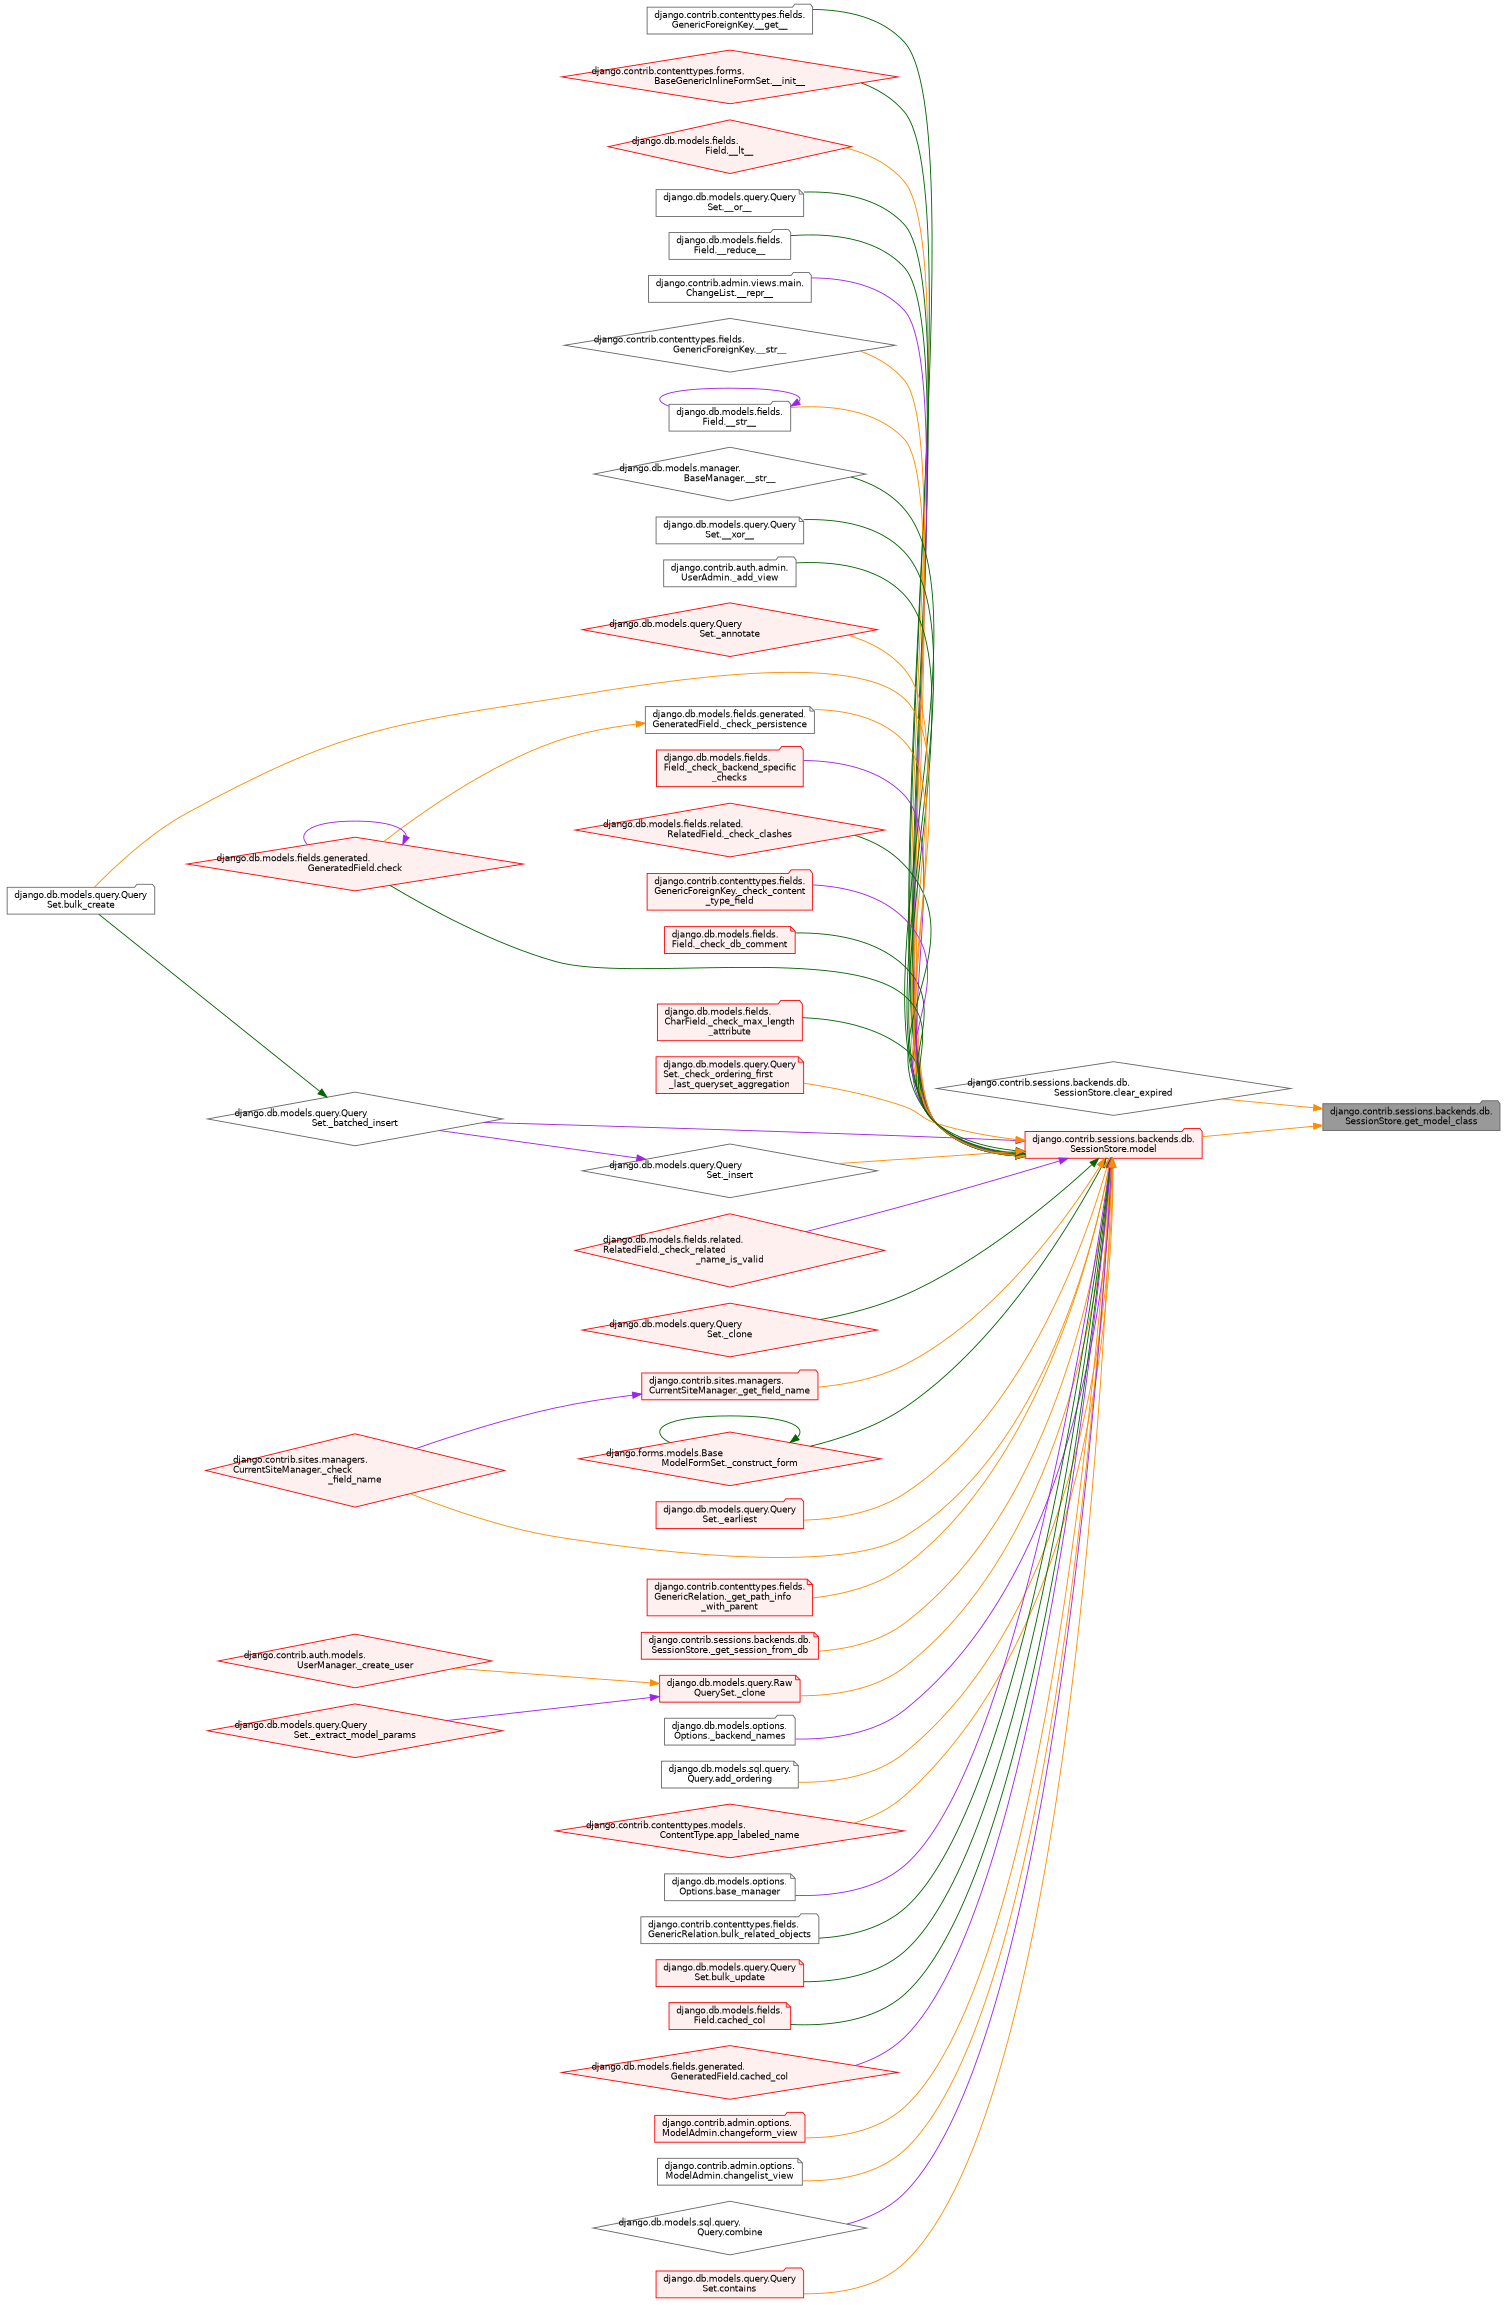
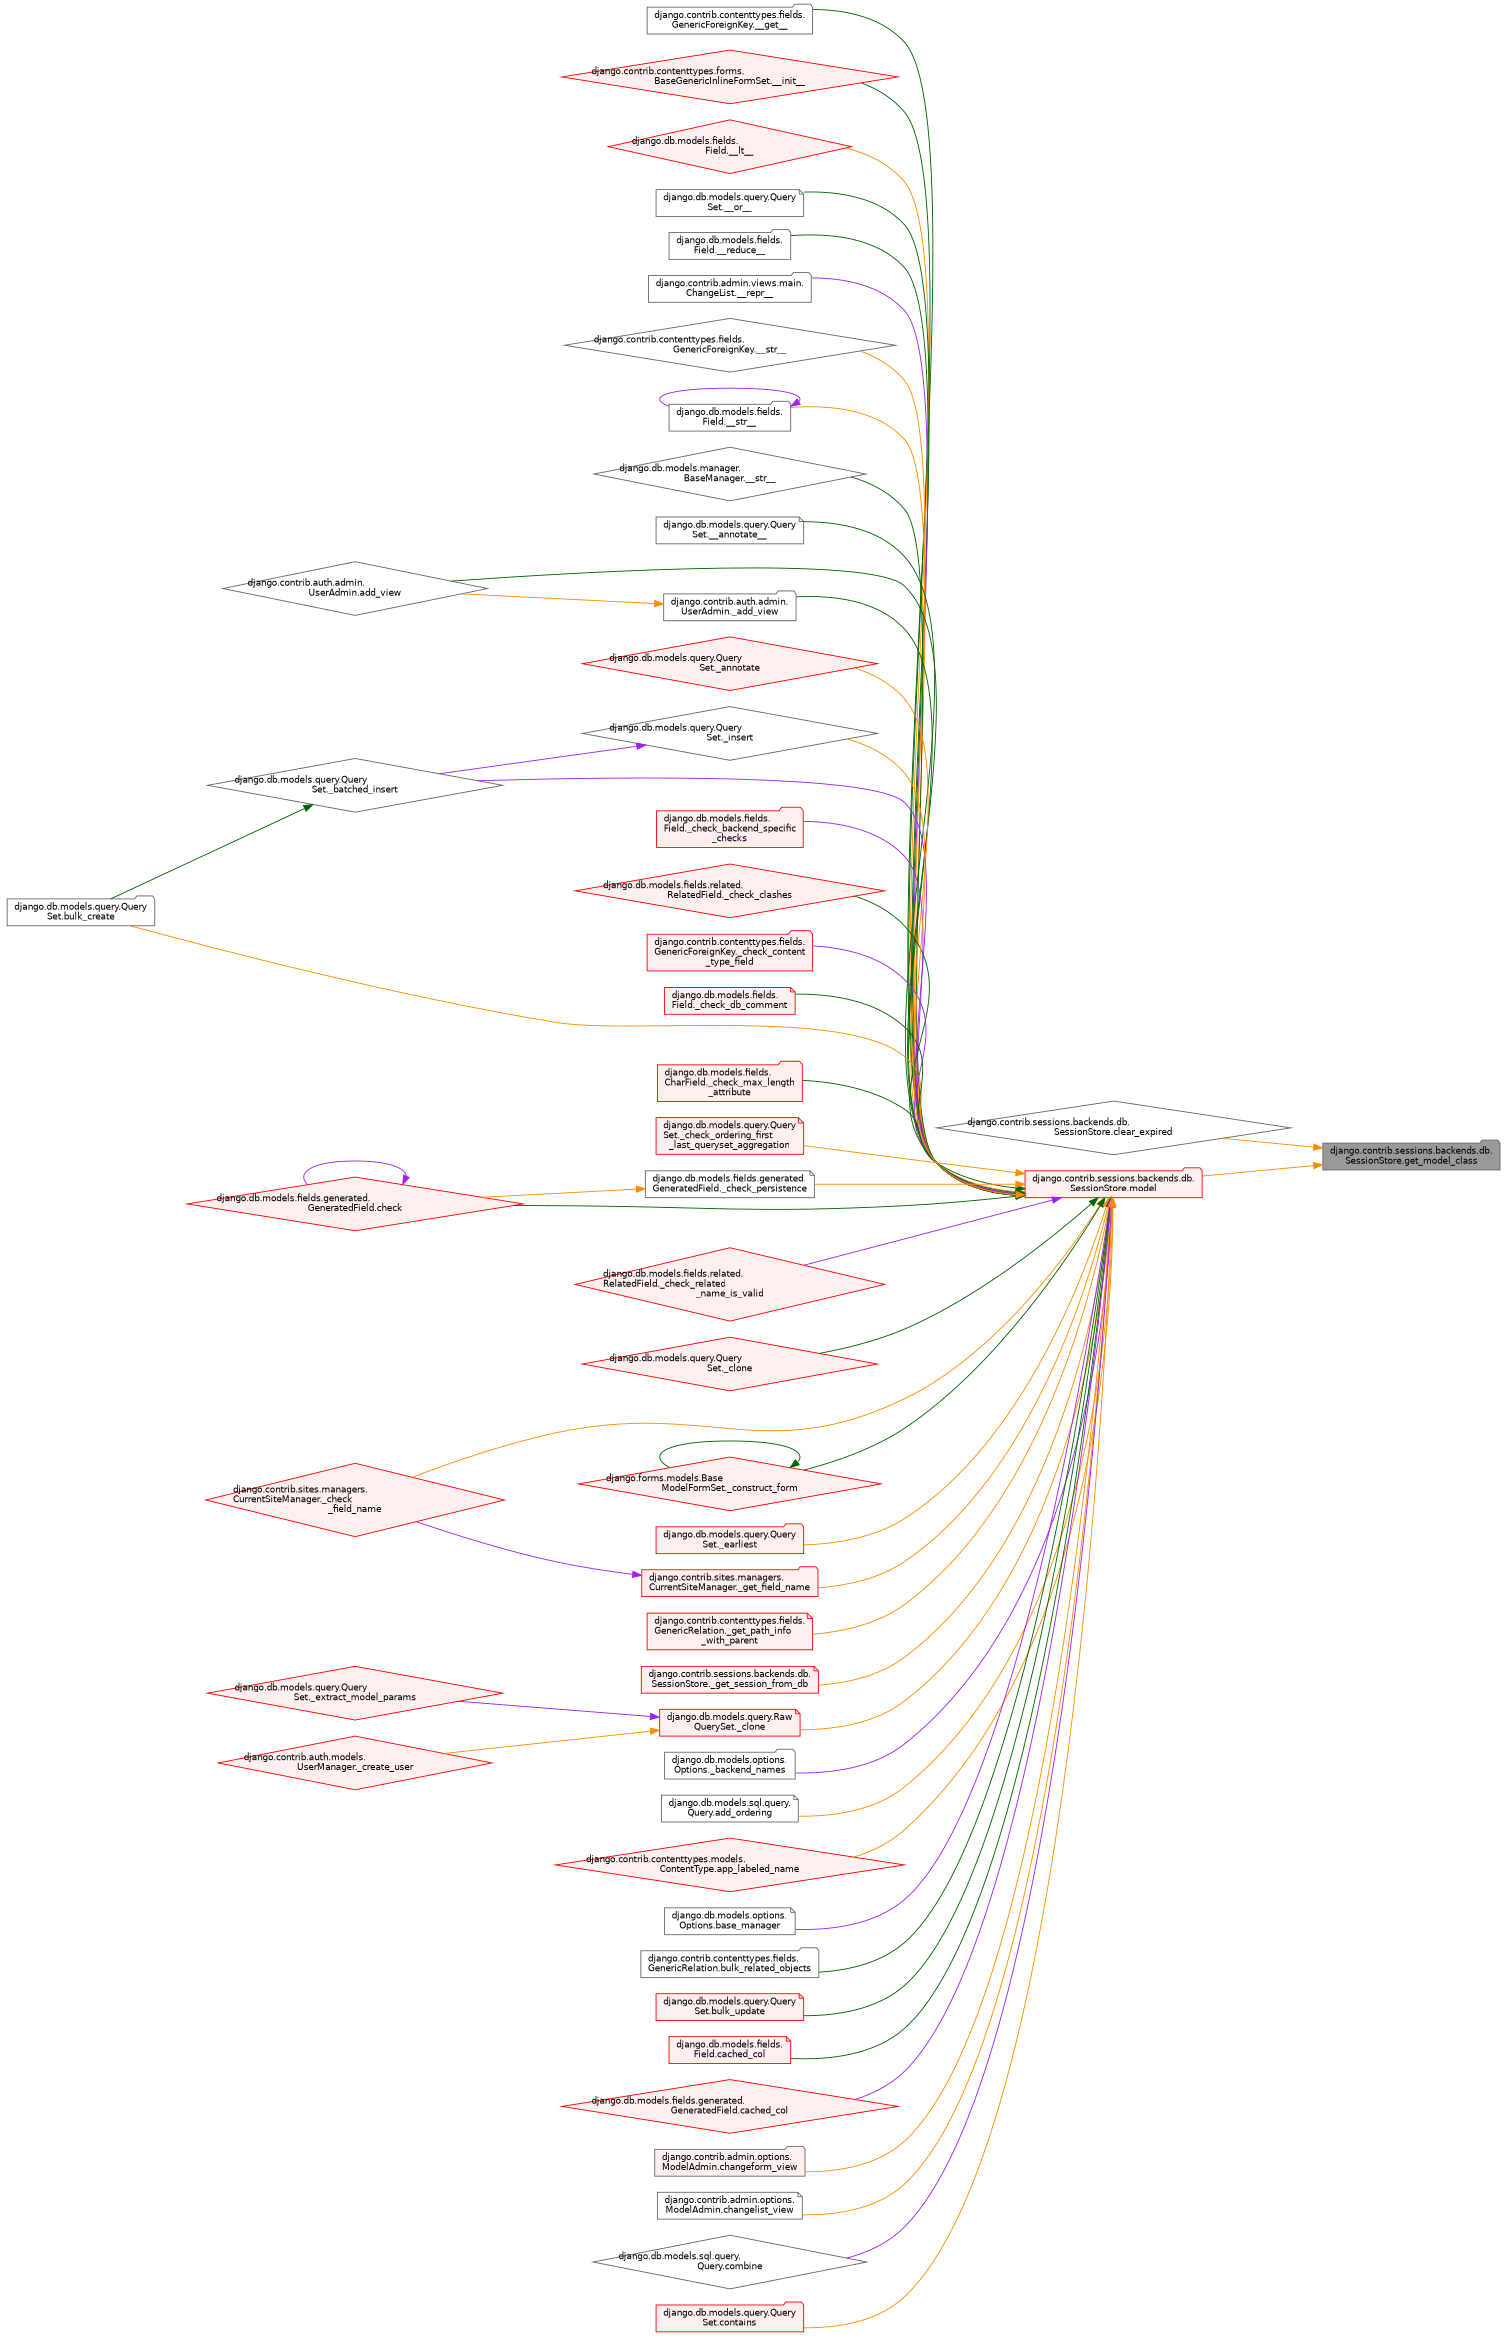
  digraph {
    rankdir=RL
    node [color=red fillcolor="#FFF0F0" fontname=Helvetica fontsize=10 shape=diamond style=filled]
    edge [color=darkorange dir=back fontname=Helvetica fontsize=10 labelfontname=Helvetica labelfontsize=10 style=solid]
    n1 [color=gray40 fillcolor=grey60 fontcolor=black height=0.2 label="django.contrib.sessions.backends.db.\lSessionStore.get_model_class" shape=folder width=0.4]
    n2 [color=grey40 fillcolor=white height=0.2 label="django.contrib.sessions.backends.db.\lSessionStore.clear_expired" width=0.4]
    n3 [height=0.2 label="django.contrib.sessions.backends.db.\lSessionStore.model" shape=folder width=0.4]
    n4 [color=grey40 fillcolor=white height=0.2 label="django.contrib.contenttypes.fields.\lGenericForeignKey.__get__" shape=folder width=0.4]
    n5 [height=0.2 label="django.contrib.contenttypes.forms.\lBaseGenericInlineFormSet.__init__" width=0.4]
    n6 [height=0.2 label="django.db.models.fields.\lField.__lt__" width=0.4]
    n7 [color=grey40 fillcolor=white height=0.2 label="django.db.models.query.Query\lSet.__or__" shape=note width=0.4]
    n8 [color=grey40 fillcolor=white height=0.2 label="django.db.models.fields.\lField.__reduce__" shape=folder width=0.4]
    n9 [color=grey40 fillcolor=white height=0.2 label="django.contrib.admin.views.main.\lChangeList.__repr__" shape=folder width=0.4]
    n10 [color=grey40 fillcolor=white height=0.2 label="django.contrib.contenttypes.fields.\lGenericForeignKey.__str__" width=0.4]
    n11 [color=grey40 fillcolor=white height=0.2 label="django.db.models.fields.\lField.__str__" shape=folder width=0.4]
    n12 [color=grey40 fillcolor=white height=0.2 label="django.db.models.manager.\lBaseManager.__str__" width=0.4]
-   n13 [color=grey40 fillcolor=white height=0.2 label="django.db.models.query.Query\lSet.__xor__" shape=note width=0.4]
+   n13 [color=grey40 fillcolor=white height=0.2 label="django.db.models.query.Query\lSet.__annotate__" shape=note width=0.4]
    n14 [color=grey40 fillcolor=white height=0.2 label="django.contrib.auth.admin.\lUserAdmin._add_view" shape=folder width=0.4]
+   n15 [color=grey40 fillcolor=white height=0.2 label="django.contrib.auth.admin.\lUserAdmin.add_view" width=0.4]
    n16 [height=0.2 label="django.db.models.query.Query\lSet._annotate" width=0.4]
    n17 [color=grey40 fillcolor=white height=0.2 label="django.db.models.query.Query\lSet._batched_insert" width=0.4]
    n18 [color=grey40 fillcolor=white height=0.2 label="django.db.models.query.Query\lSet.bulk_create" shape=folder width=0.4]
    n19 [height=0.2 label="django.db.models.fields.\lField._check_backend_specific\l_checks" shape=folder width=0.4]
    n20 [height=0.2 label="django.db.models.fields.related.\lRelatedField._check_clashes" width=0.4]
    n21 [height=0.2 label="django.contrib.contenttypes.fields.\lGenericForeignKey._check_content\l_type_field" shape=folder width=0.4]
    n22 [height=0.2 label="django.db.models.fields.\lField._check_db_comment" shape=note width=0.4]
    n23 [height=0.2 label="django.contrib.sites.managers.\lCurrentSiteManager._check\l_field_name" width=0.4]
    n24 [height=0.2 label="django.db.models.fields.\lCharField._check_max_length\l_attribute" shape=folder width=0.4]
    n25 [height=0.2 label="django.db.models.query.Query\lSet._check_ordering_first\l_last_queryset_aggregation" shape=note width=0.4]
    n26 [color=grey40 fillcolor=white height=0.2 label="django.db.models.fields.generated.\lGeneratedField._check_persistence" shape=note width=0.4]
    n27 [height=0.2 label="django.db.models.fields.generated.\lGeneratedField.check" width=0.4]
    n28 [height=0.2 label="django.db.models.fields.related.\lRelatedField._check_related\l_name_is_valid" width=0.4]
    n29 [height=0.2 label="django.db.models.query.Query\lSet._clone" width=0.4]
    n30 [height=0.2 label="django.db.models.query.Raw\lQuerySet._clone" shape=note width=0.4]
    n31 [height=0.2 label="django.forms.models.Base\lModelFormSet._construct_form" width=0.4]
    n32 [height=0.2 label="django.db.models.query.Query\lSet._earliest" shape=folder width=0.4]
    n33 [height=0.2 label="django.contrib.sites.managers.\lCurrentSiteManager._get_field_name" shape=folder width=0.4]
    n34 [height=0.2 label="django.contrib.contenttypes.fields.\lGenericRelation._get_path_info\l_with_parent" shape=note width=0.4]
    n35 [height=0.2 label="django.contrib.sessions.backends.db.\lSessionStore._get_session_from_db" shape=note width=0.4]
    n36 [color=grey40 fillcolor=white height=0.2 label="django.db.models.query.Query\lSet._insert" width=0.4]
    n37 [color=grey40 fillcolor=white height=0.2 label="django.db.models.options.\lOptions._backend_names" shape=folder width=0.4]
    n38 [color=grey40 fillcolor=white height=0.2 label="django.db.models.sql.query.\lQuery.add_ordering" shape=note width=0.4]
    n39 [height=0.2 label="django.contrib.contenttypes.models.\lContentType.app_labeled_name" width=0.4]
    n40 [color=grey40 fillcolor=white height=0.2 label="django.db.models.options.\lOptions.base_manager" shape=note width=0.4]
    n41 [color=grey40 fillcolor=white height=0.2 label="django.contrib.contenttypes.fields.\lGenericRelation.bulk_related_objects" shape=folder width=0.4]
    n42 [height=0.2 label="django.db.models.query.Query\lSet.bulk_update" shape=note width=0.4]
    n43 [height=0.2 label="django.db.models.fields.\lField.cached_col" shape=note width=0.4]
    n44 [height=0.2 label="django.db.models.fields.generated.\lGeneratedField.cached_col" width=0.4]
-   n45 [height=0.2 label="django.contrib.admin.options.\lModelAdmin.changeform_view" shape=folder width=0.4]
+   n45 [color=grey40 height=0.2 label="django.contrib.admin.options.\lModelAdmin.changeform_view" shape=folder width=0.4]
    n46 [color=grey40 fillcolor=white height=0.2 label="django.contrib.admin.options.\lModelAdmin.changelist_view" shape=note width=0.4]
    n47 [color=grey40 fillcolor=white height=0.2 label="django.db.models.sql.query.\lQuery.combine" width=0.4]
    n48 [height=0.2 label="django.db.models.query.Query\lSet.contains" shape=folder width=0.4]
    n49 [height=0.2 label="django.contrib.auth.models.\lUserManager._create_user" width=0.4]
    n50 [height=0.2 label="django.db.models.query.Query\lSet._extract_model_params" width=0.4]
    n1 -> n2
    n1 -> n3
    n3 -> n4 [color=darkgreen]
    n3 -> n5 [color=darkgreen]
    n3 -> n6
    n3 -> n7 [color=darkgreen]
    n3 -> n8 [color=darkgreen]
    n3 -> n9 [color=purple]
    n3 -> n10
    n3 -> n11
    n3 -> n12 [color=darkgreen]
    n3 -> n13 [color=darkgreen]
    n3 -> n14 [color=darkgreen]
+   n3 -> n15 [color=darkgreen]
    n3 -> n16
    n3 -> n17 [color=purple]
    n3 -> n18
    n3 -> n19 [color=purple]
    n3 -> n20 [color=darkgreen]
    n3 -> n21 [color=purple]
    n3 -> n22 [color=darkgreen]
    n3 -> n23
    n3 -> n24 [color=darkgreen]
    n3 -> n25
    n3 -> n26
    n3 -> n27 [color=darkgreen]
    n3 -> n28 [color=purple]
    n3 -> n29 [color=darkgreen]
    n3 -> n30
    n3 -> n31 [color=darkgreen]
    n3 -> n32
    n3 -> n33
    n3 -> n34
    n3 -> n35
    n3 -> n36
    n3 -> n37 [color=purple]
    n3 -> n38
    n3 -> n39
    n3 -> n40 [color=purple]
    n3 -> n41 [color=darkgreen]
    n3 -> n42 [color=darkgreen]
    n3 -> n43 [color=darkgreen]
    n3 -> n44 [color=purple]
    n3 -> n45
    n3 -> n46
    n3 -> n47 [color=purple]
    n3 -> n48
    n11 -> n11 [color=purple]
+   n14 -> n15
    n17 -> n18 [color=darkgreen]
    n26 -> n27
    n27 -> n27 [color=purple]
    n30 -> n49
    n30 -> n50 [color=purple]
    n31 -> n31 [color=darkgreen]
    n33 -> n23 [color=purple]
    n36 -> n17 [color=purple]
  }
